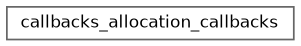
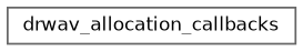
  digraph {
    rankdir=LR
-   n1 [color=grey40 fillcolor=white fontname=Helvetica fontsize=10 height=0.2 label=callbacks_allocation_callbacks shape=box style=filled width=0.4]
+   n1 [color=grey40 fillcolor=white fontname=Helvetica fontsize=10 height=0.2 label=drwav_allocation_callbacks shape=box style=filled width=0.4]
  }
